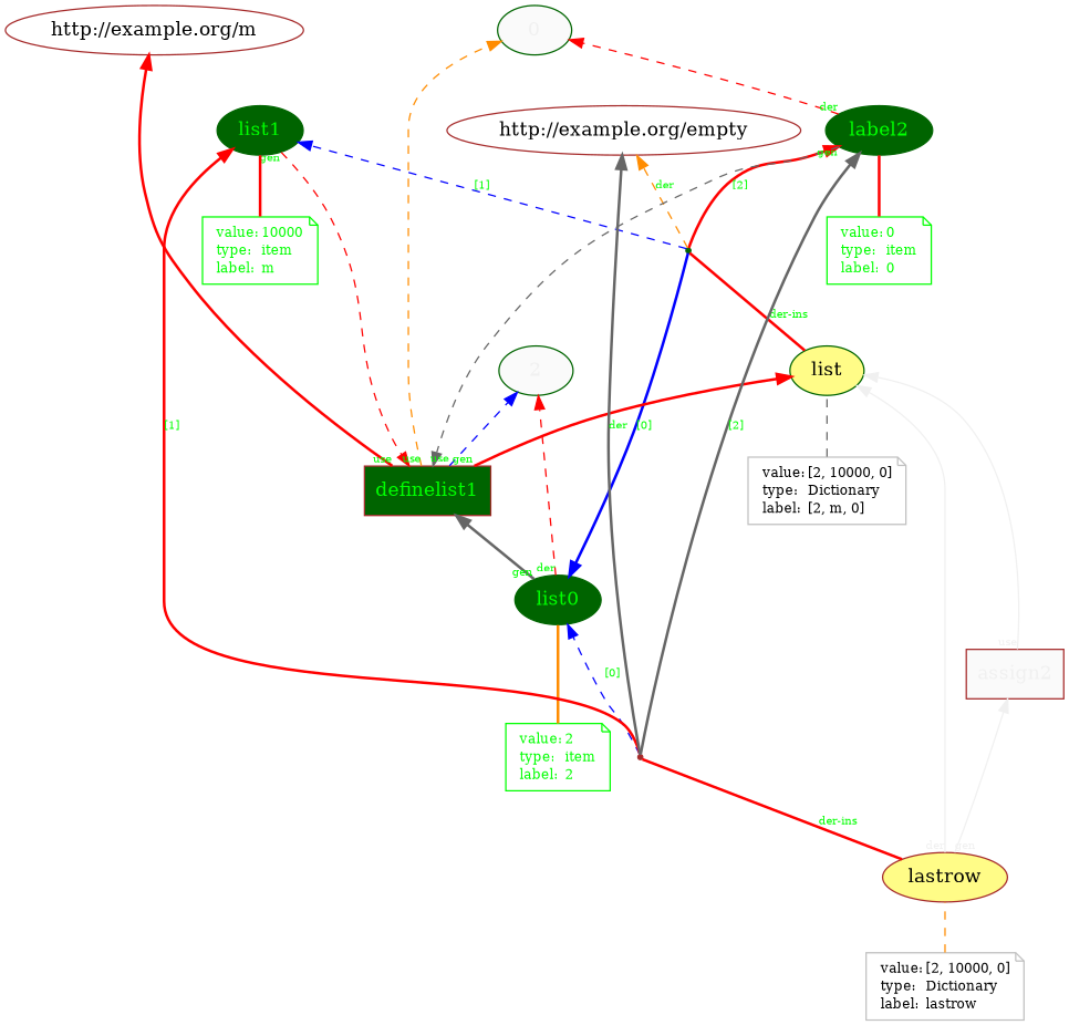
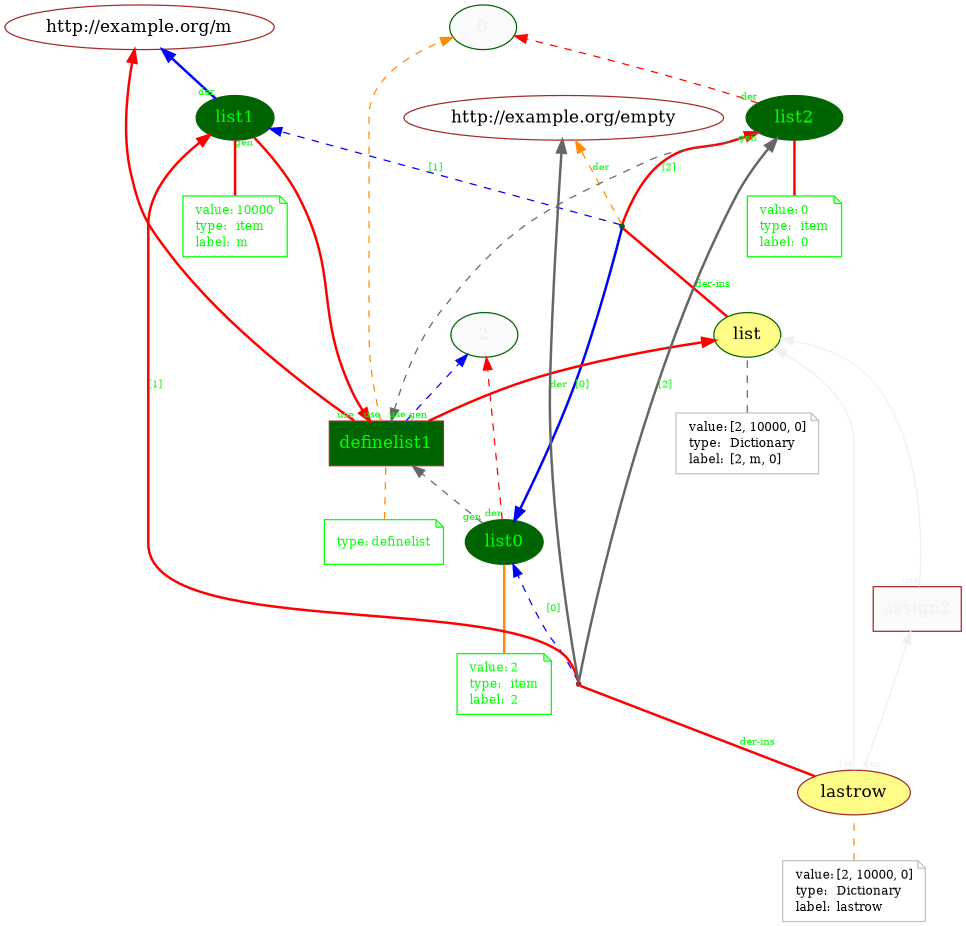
  digraph {
    rankdir=BT
    node [color=darkgreen fontcolor=green]
    edge [color=red fontcolor=green rotation=20 style=bold]
    n1 [fillcolor="#FAFAFA" fontcolor="#F0F0F0" label=2 style=filled]
    n2 [fillcolor="#FAFAFA" fontcolor="#F0F0F0" label=0 style=filled]
    n3 [fillcolor="#FFFC87" label=list style=filled fontcolor=""]
    bn0 [shape=point]
    n5 [fillcolor=darkgreen label=list0 style=filled]
    n6 [fillcolor=darkgreen label=list1 style=filled]
-   n7 [fillcolor=darkgreen label=label2 style=filled]
+   n7 [fillcolor=darkgreen label=list2 style=filled]
    "http://example.org/empty" [color=brown fontcolor=""]
    n9 [color=brown fillcolor=darkgreen label=definelist1 shape=polygon sides=4 style=filled]
    "http://example.org/m" [color=brown fontcolor=""]
    n11 [color=gray fontcolor=black fontsize=10 label=<<TABLE cellpadding="0" border="0"> 	<TR> 	    <TD align="left">value:</TD> 	    <TD align="left">[2, 10000, 0]</TD> 	</TR> 	<TR> 	    <TD align="left">type:</TD> 	    <TD align="left">Dictionary</TD> 	</TR> 	<TR> 	    <TD align="left">label:</TD> 	    <TD align="left">[2, m, 0]</TD> 	</TR> </TABLE>> shape=note]
    n12 [color=green fontsize=10 label=<<TABLE cellpadding="0" border="0"> 	<TR> 	    <TD align="left">value:</TD> 	    <TD align="left">2</TD> 	</TR> 	<TR> 	    <TD align="left">type:</TD> 	    <TD align="left">item</TD> 	</TR> 	<TR> 	    <TD align="left">label:</TD> 	    <TD align="left">2</TD> 	</TR> </TABLE>> shape=note]
    n13 [color=green fontsize=10 label=<<TABLE cellpadding="0" border="0"> 	<TR> 	    <TD align="left">value:</TD> 	    <TD align="left">10000</TD> 	</TR> 	<TR> 	    <TD align="left">type:</TD> 	    <TD align="left">item</TD> 	</TR> 	<TR> 	    <TD align="left">label:</TD> 	    <TD align="left">m</TD> 	</TR> </TABLE>> shape=note]
    n14 [color=green fontsize=10 label=<<TABLE cellpadding="0" border="0"> 	<TR> 	    <TD align="left">value:</TD> 	    <TD align="left">0</TD> 	</TR> 	<TR> 	    <TD align="left">type:</TD> 	    <TD align="left">item</TD> 	</TR> 	<TR> 	    <TD align="left">label:</TD> 	    <TD align="left">0</TD> 	</TR> </TABLE>> shape=note]
+   n15 [color=green fontsize=10 label=<<TABLE cellpadding="0" border="0"> 	<TR> 	    <TD align="left">type:</TD> 	    <TD align="left">definelist</TD> 	</TR> </TABLE>> shape=note]
    n16 [color=brown fillcolor="#FFFC87" label=lastrow style=filled fontcolor=""]
    bn1 [color=brown shape=point]
    n18 [color=brown fillcolor="#FAFAFA" fontcolor="#F0F0F0" label=assign2 shape=polygon sides=4 style=filled]
    n19 [color=gray fontcolor=black fontsize=10 label=<<TABLE cellpadding="0" border="0"> 	<TR> 	    <TD align="left">value:</TD> 	    <TD align="left">[2, 10000, 0]</TD> 	</TR> 	<TR> 	    <TD align="left">type:</TD> 	    <TD align="left">Dictionary</TD> 	</TR> 	<TR> 	    <TD align="left">label:</TD> 	    <TD align="left">lastrow</TD> 	</TR> </TABLE>> shape=note]
    n3 -> bn0 [angle=60.0 arrowhead=none distance=1.5 fontsize=8 label="der-ins"]
    bn0 -> n5 [angle=60.0 color=blue distance=1.5 fontsize=8 label="[0]"]
    bn0 -> n6 [angle=60.0 color=blue distance=1.5 fontsize=8 label="[1]" style=dashed]
    bn0 -> n7 [angle=60.0 distance=1.5 fontsize=8 label="[2]"]
    bn0 -> "http://example.org/empty" [angle=60.0 color=darkorange distance=1.5 fontsize=8 label=der style=dashed]
    n5 -> n1 [labelangle=60.0 labeldistance=1.5 labelfontsize=8 style=dashed taillabel=der]
-   n5 -> n9 [color=gray40 labelangle=60.0 labeldistance=1.5 labelfontsize=8 taillabel=gen]
-   n6 -> n9 [labelangle=60.0 labeldistance=1.5 labelfontsize=8 style=dashed taillabel=gen]
+   n5 -> n9 [color=gray40 labelangle=60.0 labeldistance=1.5 labelfontsize=8 style=dashed taillabel=gen]
+   n6 -> n9 [labelangle=60.0 labeldistance=1.5 labelfontsize=8 taillabel=gen]
+   n6 -> "http://example.org/m" [color=blue labelangle=60.0 labeldistance=1.5 labelfontsize=8 taillabel=der]
    n7 -> n2 [labelangle=60.0 labeldistance=1.5 labelfontsize=8 style=dashed taillabel=der]
    n7 -> n9 [color=gray40 labelangle=60.0 labeldistance=1.5 labelfontsize=8 style=dashed taillabel=gen]
    n9 -> n1 [color=blue labelangle=60.0 labeldistance=1.5 labelfontsize=8 style=dashed taillabel=use]
    n9 -> n2 [color=darkorange labelangle=60.0 labeldistance=1.5 labelfontsize=8 style=dashed taillabel=use]
    n9 -> n3 [labelangle=60.0 labeldistance=1.5 labelfontsize=8 taillabel=gen]
    n9 -> "http://example.org/m" [labelangle=60.0 labeldistance=1.5 labelfontsize=8 taillabel=use]
    n11 -> n3 [arrowhead=none color=gray40 style=dashed fontcolor="" rotation=""]
    n12 -> n5 [arrowhead=none color=darkorange rotation=""]
    n13 -> n6 [arrowhead=none rotation=""]
    n14 -> n7 [arrowhead=none rotation=""]
+   n15 -> n9 [arrowhead=none color=darkorange style=dashed rotation=""]
    n16 -> n3 [color="#F0F0F0" fontcolor="#F0F0F0" labelangle=60.0 labeldistance=1.5 labelfontsize=8 taillabel=der style=""]
    n16 -> bn1 [angle=60.0 arrowhead=none distance=1.5 fontsize=8 label="der-ins"]
    n16 -> n18 [color="#F0F0F0" fontcolor="#F0F0F0" labelangle=60.0 labeldistance=1.5 labelfontsize=8 taillabel=gen style=""]
    bn1 -> n5 [angle=60.0 color=blue distance=1.5 fontsize=8 label="[0]" style=dashed]
    bn1 -> n6 [angle=60.0 distance=1.5 fontsize=8 label="[1]"]
    bn1 -> n7 [angle=60.0 color=gray40 distance=1.5 fontsize=8 label="[2]"]
    bn1 -> "http://example.org/empty" [angle=60.0 color=gray40 distance=1.5 fontsize=8 label=der]
    n18 -> n3 [color="#F0F0F0" fontcolor="#F0F0F0" labelangle=60.0 labeldistance=1.5 labelfontsize=8 taillabel=use style=""]
    n19 -> n16 [arrowhead=none color=darkorange style=dashed fontcolor="" rotation=""]
  }
